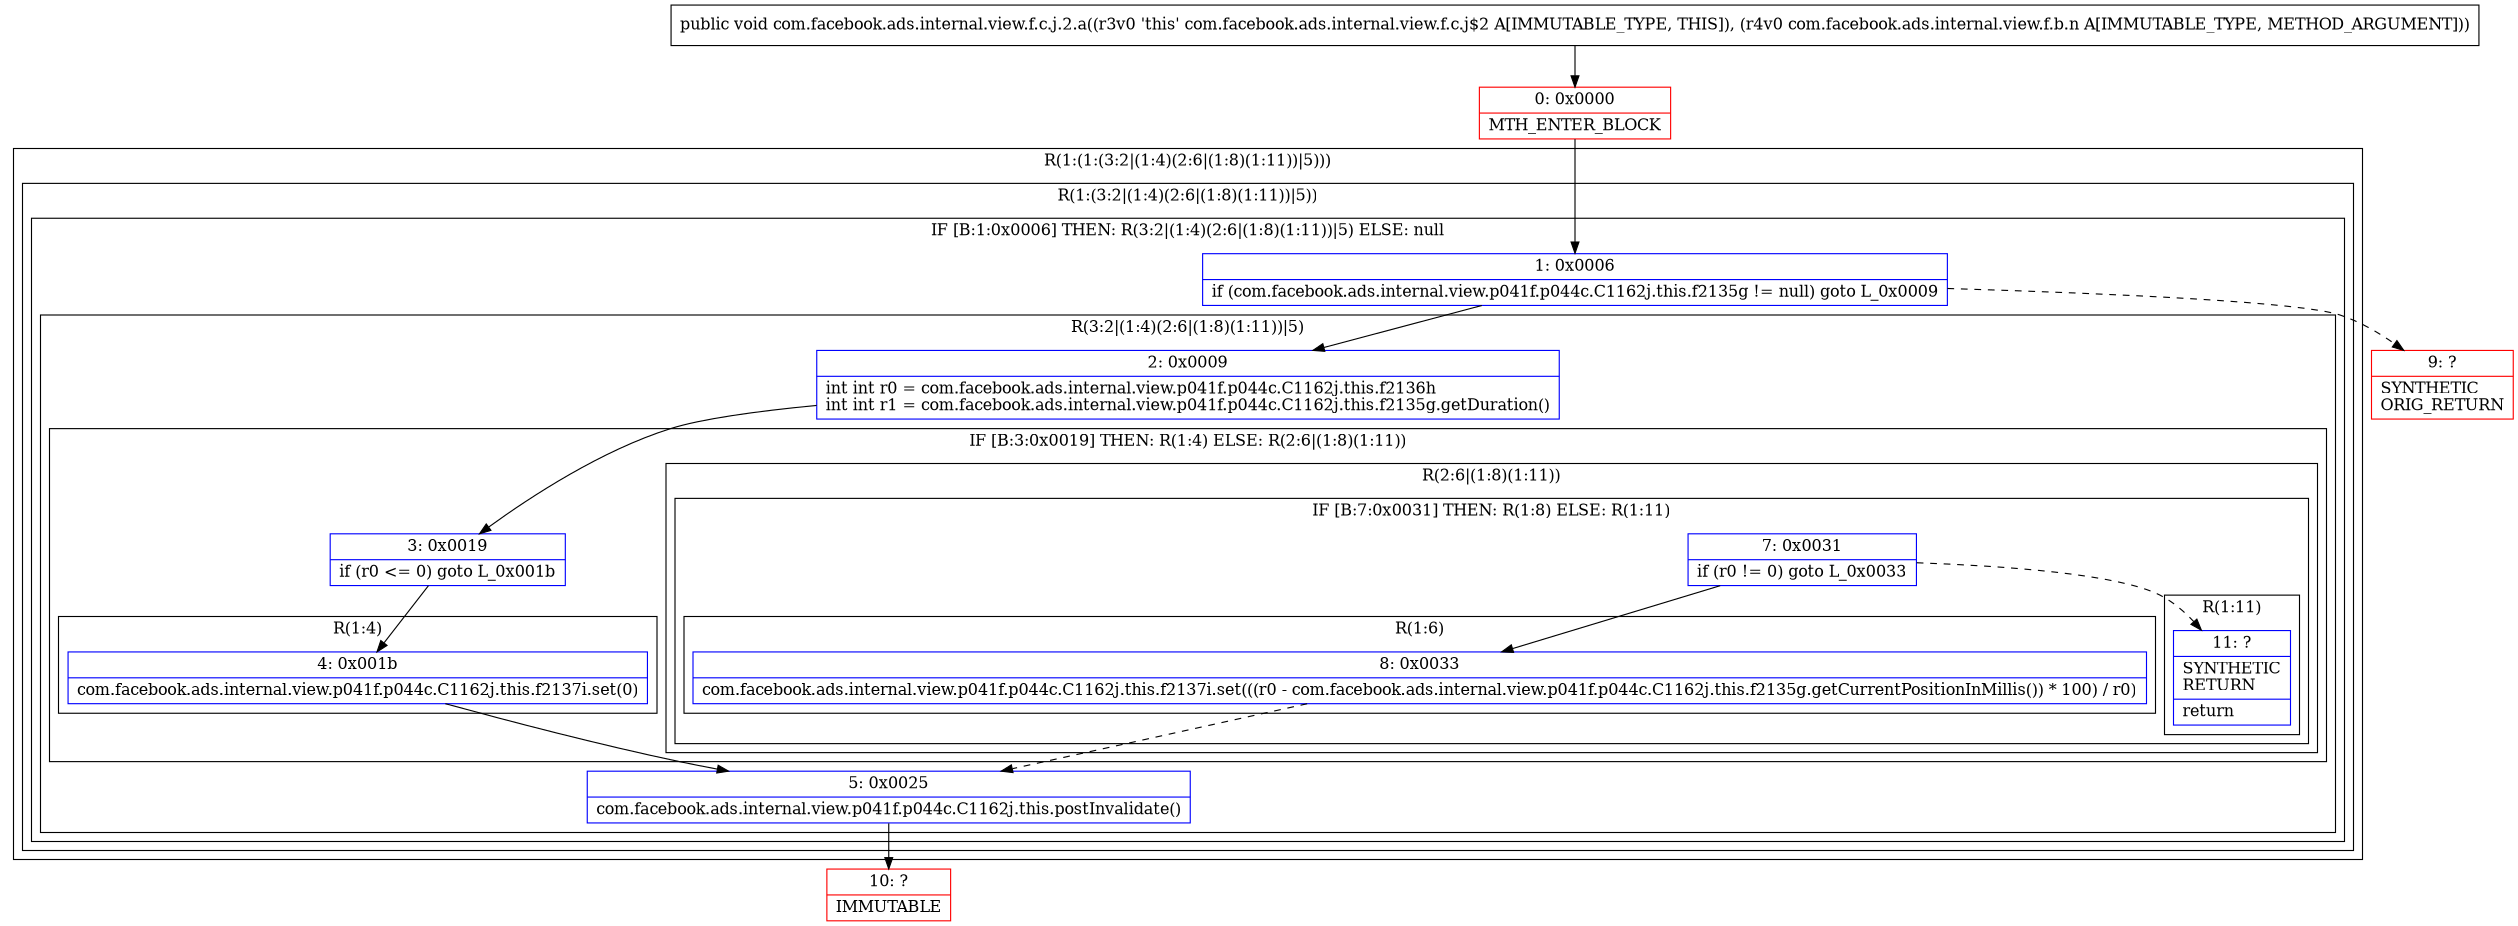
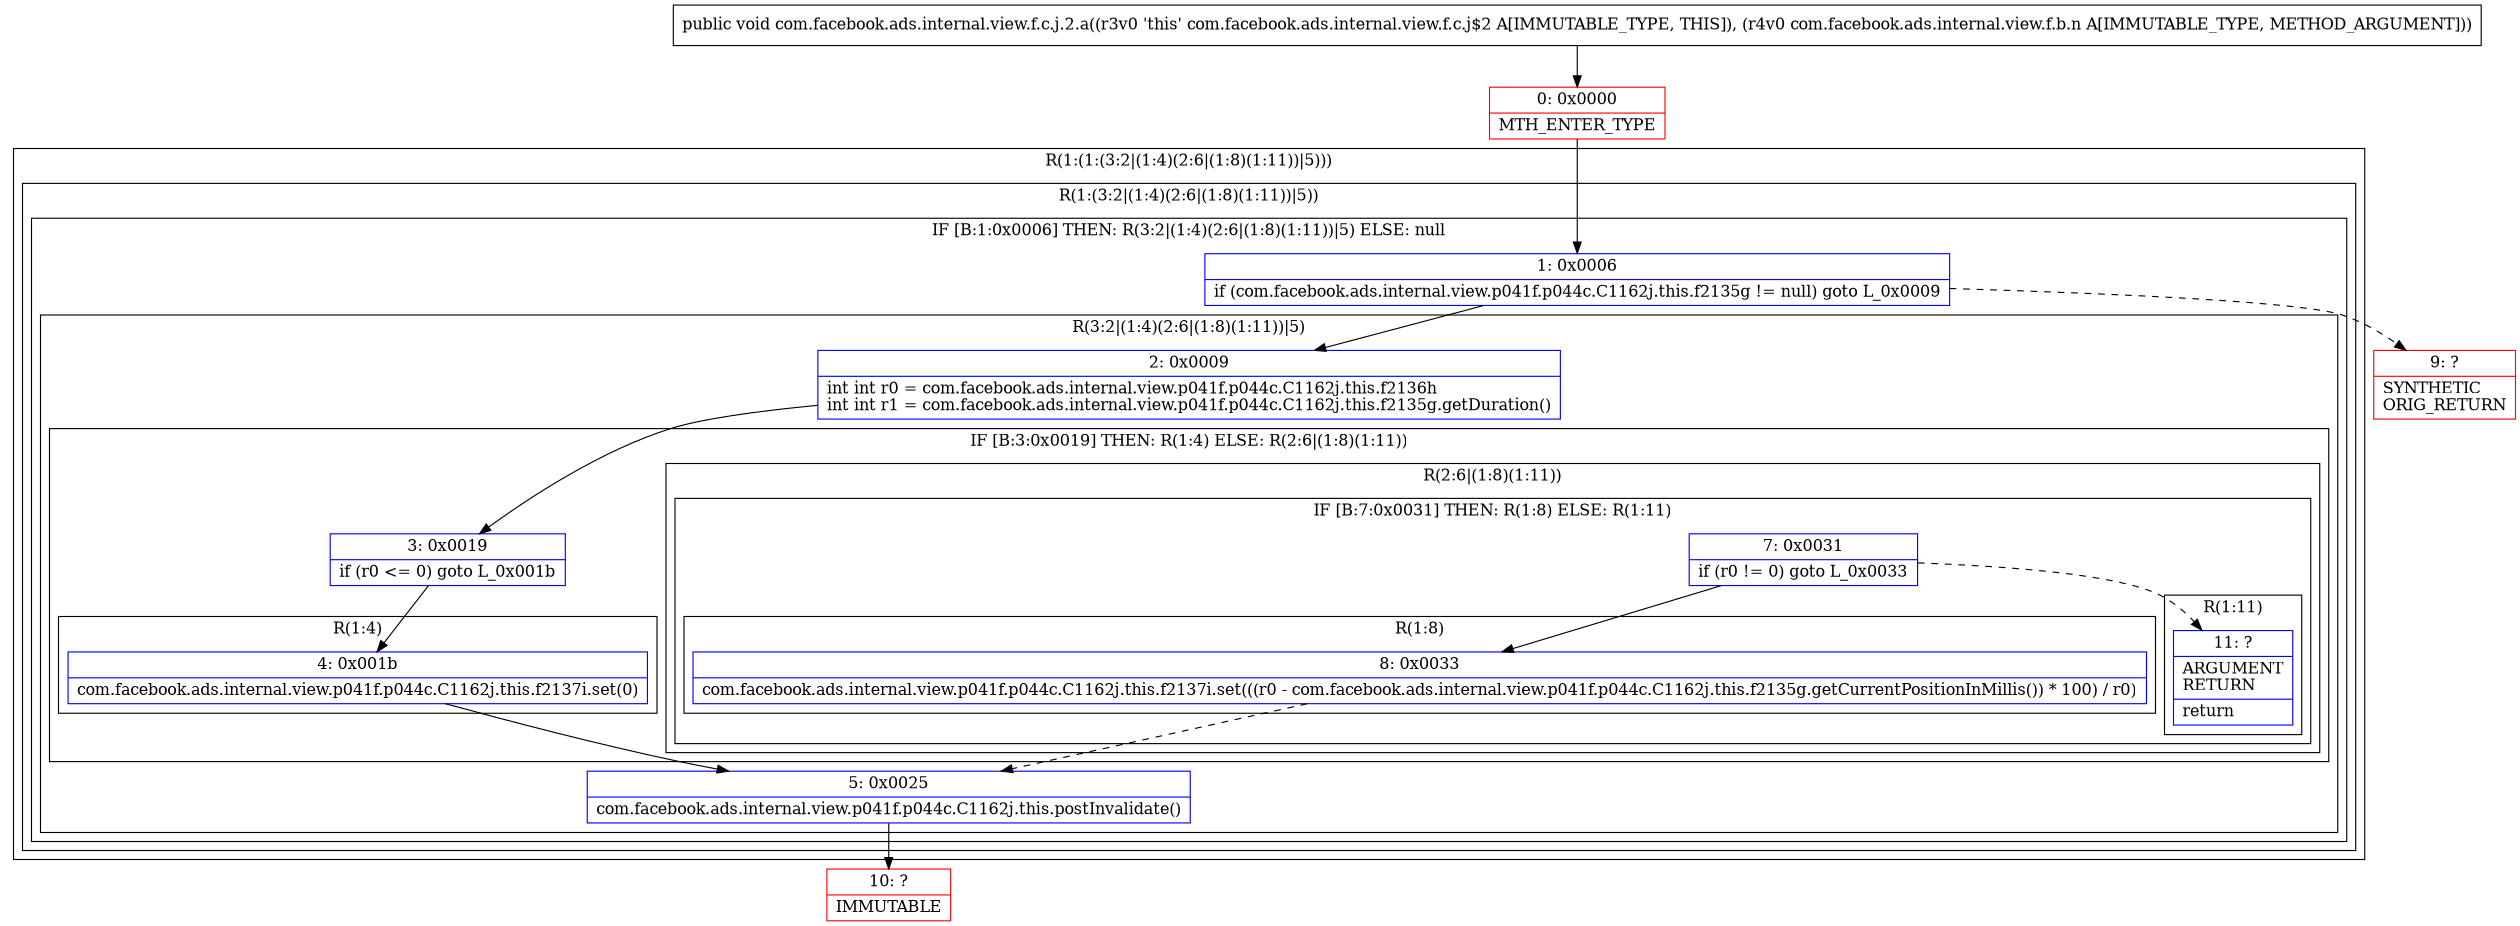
  digraph {
    node [color=blue shape=record]
    n1 [label="{4\:\ 0x001b|com.facebook.ads.internal.view.p041f.p044c.C1162j.this.f2137i.set(0)\l}"]
    n2 [label="{8\:\ 0x0033|com.facebook.ads.internal.view.p041f.p044c.C1162j.this.f2137i.set(((r0 \- com.facebook.ads.internal.view.p041f.p044c.C1162j.this.f2135g.getCurrentPositionInMillis()) * 100) \/ r0)\l}"]
-   n3 [label="{11\:\ ?|SYNTHETIC\lRETURN\l|return\l}"]
+   n3 [label="{11\:\ ?|ARGUMENT\lRETURN\l|return\l}"]
    n4 [label="{7\:\ 0x0031|if (r0 != 0) goto L_0x0033\l}"]
    n5 [label="{3\:\ 0x0019|if (r0 \<= 0) goto L_0x001b\l}"]
    n6 [label="{2\:\ 0x0009|int int r0 = com.facebook.ads.internal.view.p041f.p044c.C1162j.this.f2136h\lint int r1 = com.facebook.ads.internal.view.p041f.p044c.C1162j.this.f2135g.getDuration()\l}"]
    n7 [label="{5\:\ 0x0025|com.facebook.ads.internal.view.p041f.p044c.C1162j.this.postInvalidate()\l}"]
    n8 [label="{1\:\ 0x0006|if (com.facebook.ads.internal.view.p041f.p044c.C1162j.this.f2135g != null) goto L_0x0009\l}"]
    n9 [color=red label="{10\:\ ?|IMMUTABLE\l}"]
    n10 [color=red label="{9\:\ ?|SYNTHETIC\lORIG_RETURN\l}"]
-   n11 [color=red label="{0\:\ 0x0000|MTH_ENTER_BLOCK\l}"]
+   n11 [color=red label="{0\:\ 0x0000|MTH_ENTER_TYPE\l}"]
    n12 [label="{public void com.facebook.ads.internal.view.f.c.j.2.a((r3v0 'this' com.facebook.ads.internal.view.f.c.j$2 A[IMMUTABLE_TYPE, THIS]), (r4v0 com.facebook.ads.internal.view.f.b.n A[IMMUTABLE_TYPE, METHOD_ARGUMENT])) }" color=""]
    subgraph cluster_1 {
      label="R(1:(1:(3:2|(1:4)(2:6|(1:8)(1:11))|5)))"
      subgraph cluster_2 {
        label="R(1:(3:2|(1:4)(2:6|(1:8)(1:11))|5))"
        subgraph cluster_3 {
          label="IF [B:1:0x0006] THEN: R(3:2|(1:4)(2:6|(1:8)(1:11))|5) ELSE: null"
          n8
          subgraph cluster_4 {
            label="R(3:2|(1:4)(2:6|(1:8)(1:11))|5)"
            n6
            n7
            subgraph cluster_5 {
              label="IF [B:3:0x0019] THEN: R(1:4) ELSE: R(2:6|(1:8)(1:11))"
              n5
              subgraph cluster_6 {
                label="R(1:4)"
                n1
              }
              subgraph cluster_7 {
                label="R(2:6|(1:8)(1:11))"
                subgraph cluster_8 {
                  label="IF [B:7:0x0031] THEN: R(1:8) ELSE: R(1:11)"
                  n4
                  subgraph cluster_9 {
-                   label="R(1:6)"
+                   label="R(1:8)"
                    n2
                  }
                  subgraph cluster_10 {
                    label="R(1:11)"
                    n3
                  }
                }
              }
            }
          }
        }
      }
    }
    n1 -> n7
    n2 -> n7 [style=dashed]
    n4 -> n2
    n4 -> n3 [style=dashed]
    n5 -> n1
    n6 -> n5
    n7 -> n9
    n8 -> n6
    n8 -> n10 [style=dashed]
    n11 -> n8
    n12 -> n11
  }
